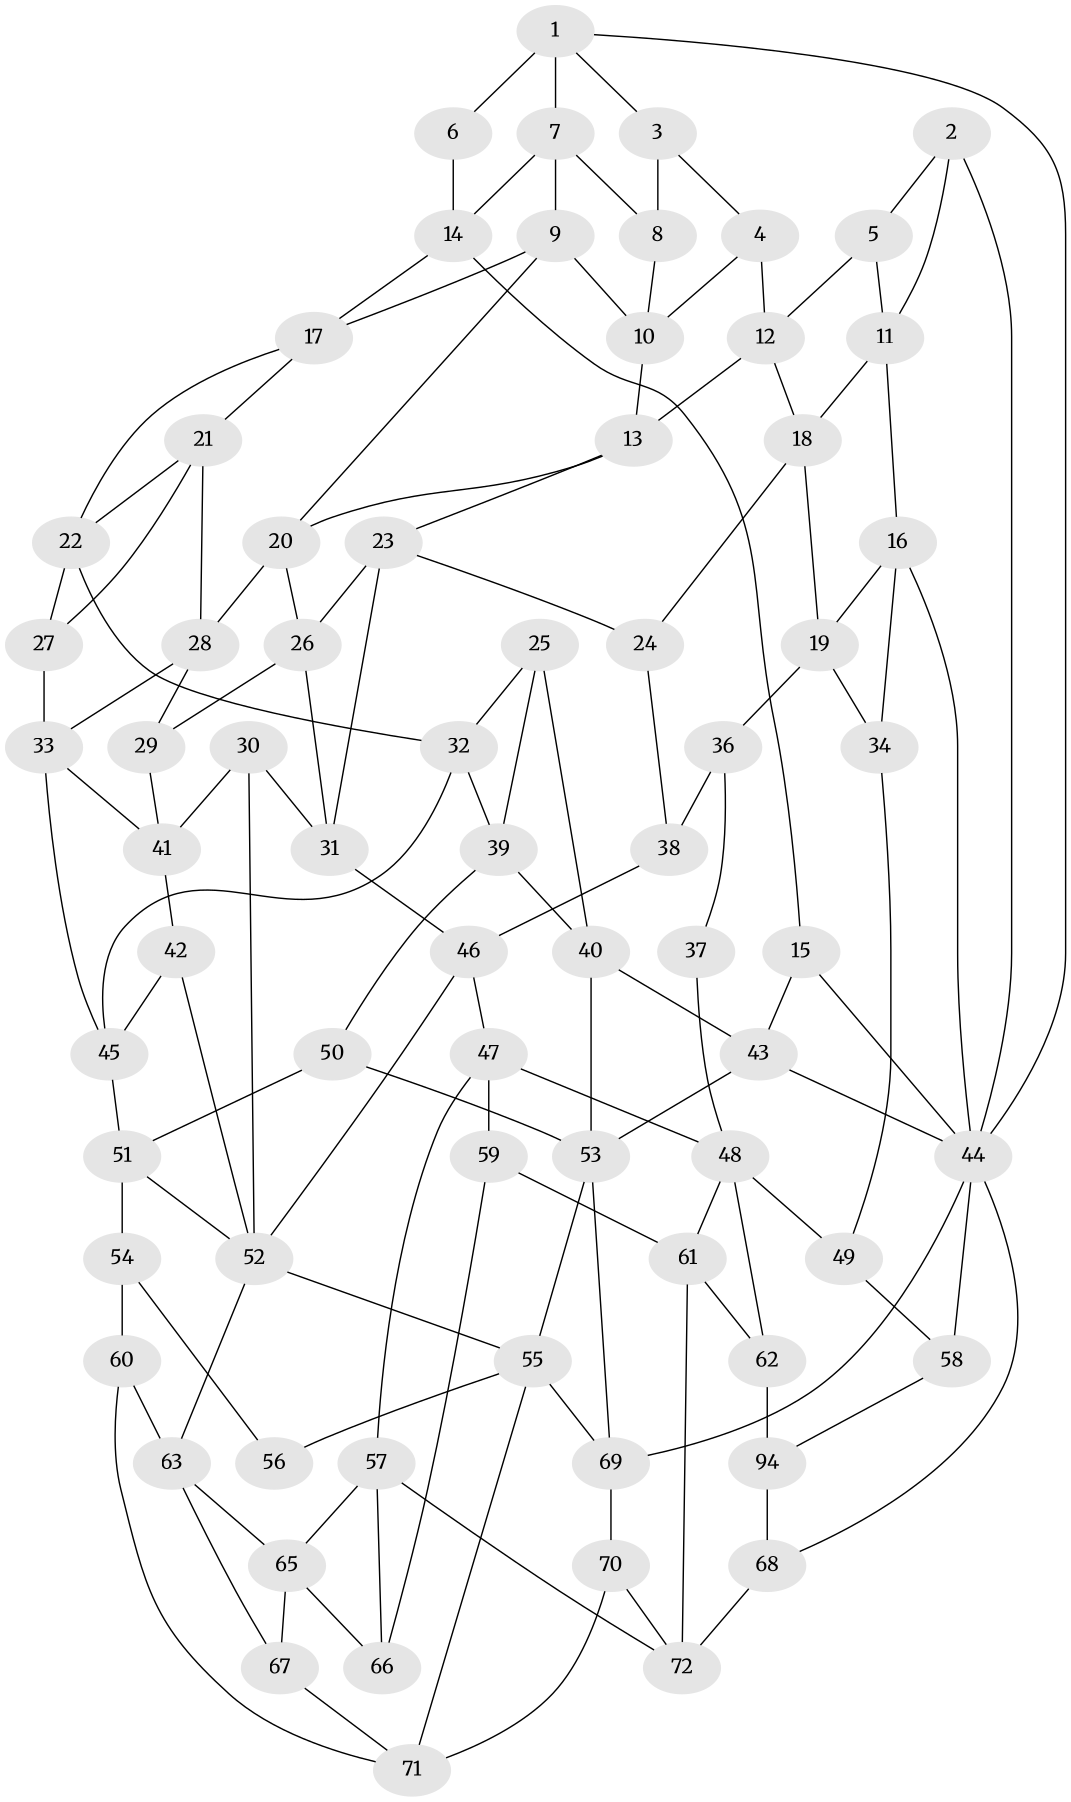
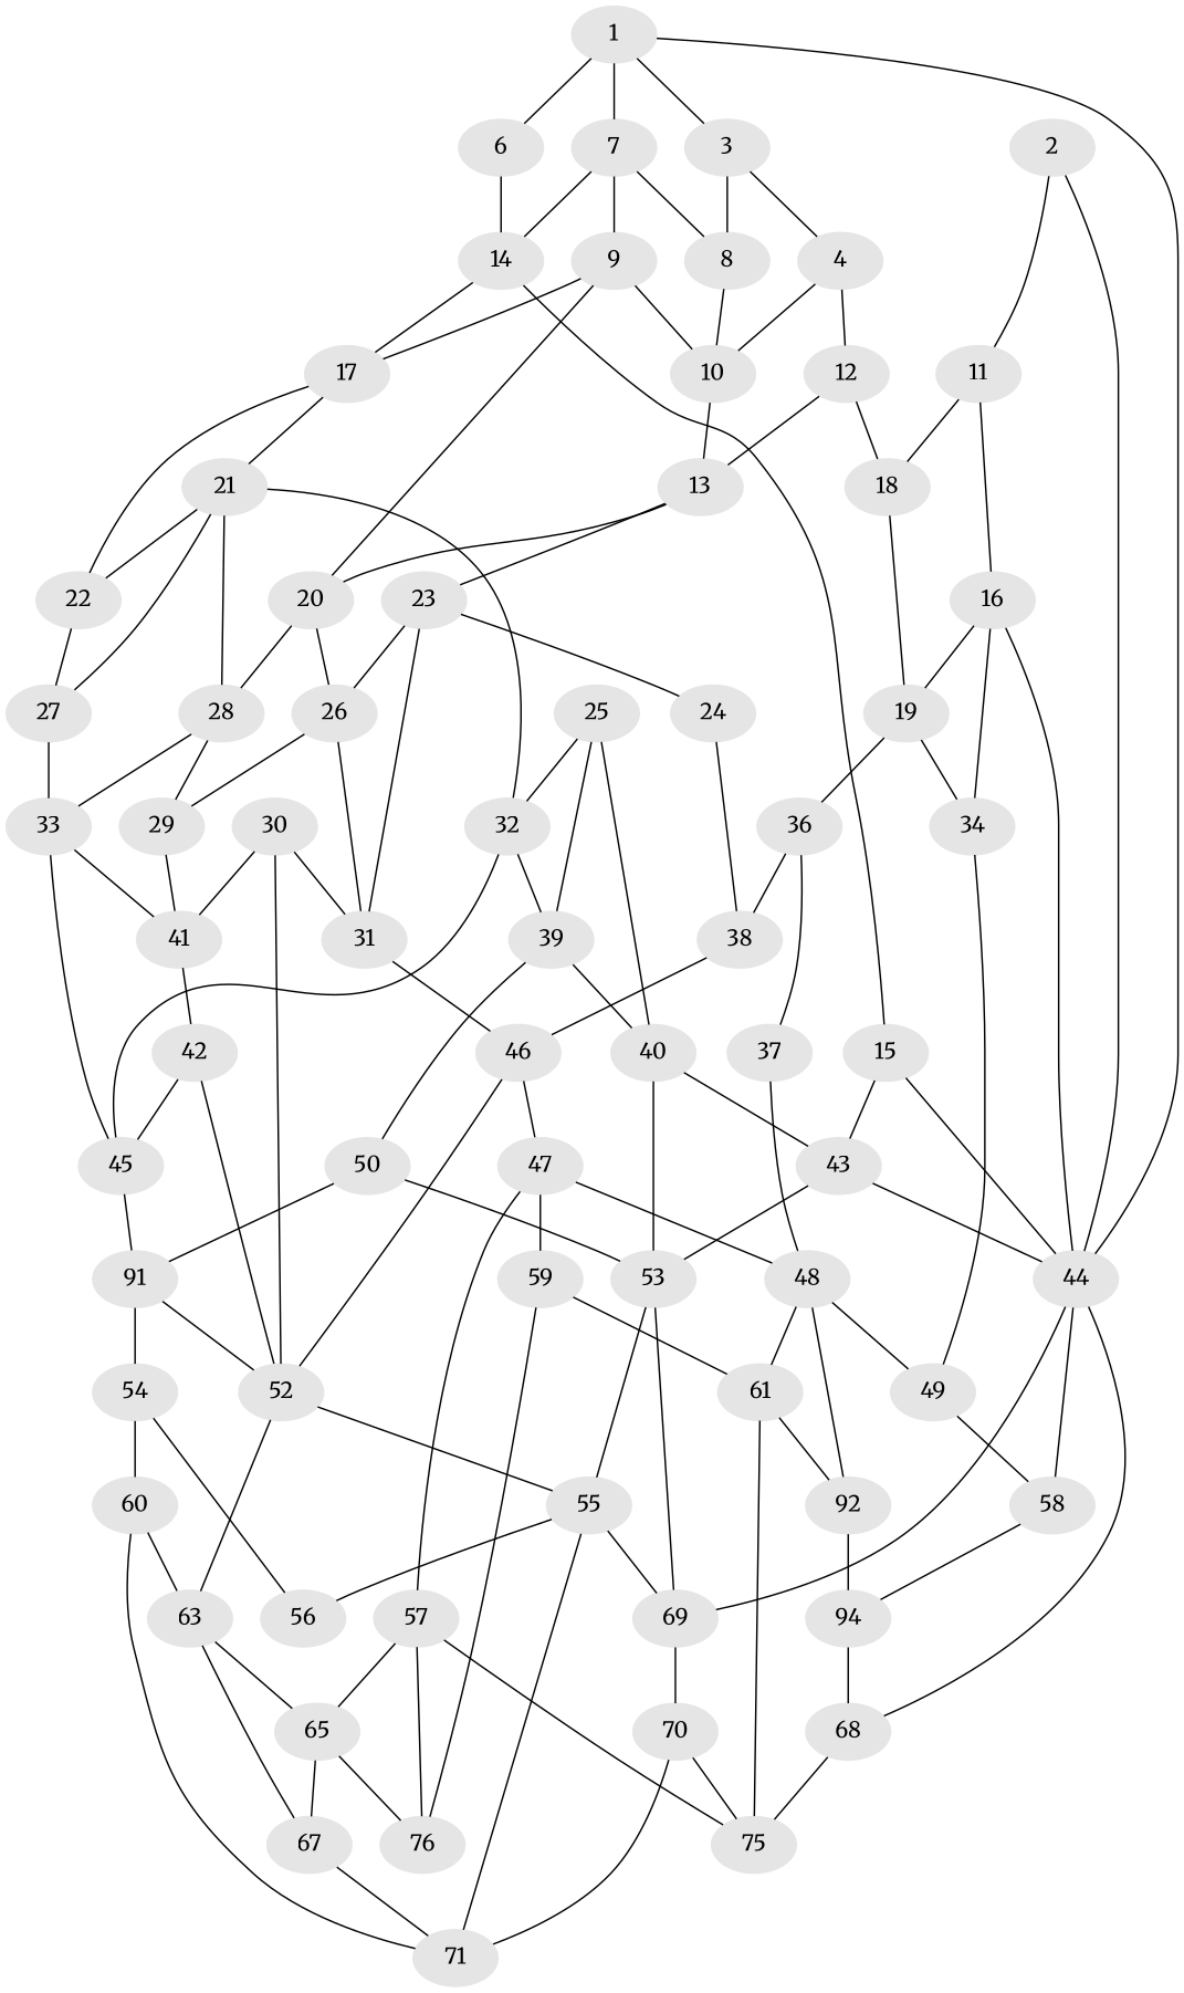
  graph {
    fontname=Merriweather
    node [color=gray90 fontname=Merriweather style=filled]
    edge [fontname=Merriweather weight=1.0]
    1
    3
    6
    7
    44
    4
    8
    14
    9
    58
    68
    69
    2
-   5
    11
    12
    16
    18
    10
    13
    17
    15
    20
    21
    22
    26
    28
    23
    19
    34
    24
    31
    43
    53
    36
    49
    27
    32
    38
    37
    29
    33
    39
    45
    46
    25
    40
    50
    41
    42
    30
    52
    63
    55
    47
-   51
+   51 [label=91]
    48
    61
-   62
+   62 [label=92]
    n60 [label=94]
-   72
+   72 [label=75]
    70
    54
    57
    59
    65
-   66
+   66 [label=76]
    56
    60
    67
    71
    1 -- 3
    1 -- 6 [weight=2.0]
    1 -- 7
    1 -- 44
    3 -- 4
    3 -- 8 [weight=2.0]
    6 -- 14
    7 -- 8
    7 -- 14
    7 -- 9
    44 -- 58
    44 -- 68
    44 -- 69
    4 -- 12
    4 -- 10
    8 -- 10
    14 -- 17
    14 -- 15
    9 -- 10
    9 -- 17
    9 -- 20
    58 -- n60
    68 -- 72
    69 -- 70
    2 -- 44
-   2 -- 5
    2 -- 11
-   5 -- 11
-   5 -- 12
    11 -- 16
    11 -- 18
    12 -- 18
    12 -- 13
    16 -- 44
    16 -- 19
    16 -- 34
    18 -- 19
-   18 -- 24
    10 -- 13
    13 -- 20
    13 -- 23
    17 -- 21
    17 -- 22
    15 -- 44
    15 -- 43
    20 -- 26
    20 -- 28
    21 -- 22
    21 -- 28
    21 -- 27
    22 -- 27
-   22 -- 32
+   21 -- 32
    26 -- 31
    26 -- 29
    28 -- 29
    28 -- 33
    23 -- 26
    23 -- 24
    23 -- 31
    19 -- 34
    19 -- 36
    34 -- 49
    24 -- 38
    31 -- 46
    43 -- 44
    43 -- 53
    53 -- 69
    53 -- 55
    36 -- 38 [weight=2.0]
    36 -- 37
    49 -- 58 [weight=2.0]
    27 -- 33
    32 -- 39
    32 -- 45
    38 -- 46
    37 -- 48
    29 -- 41
    33 -- 45
    33 -- 41
    39 -- 40
    39 -- 50
    45 -- 51
    46 -- 52
    46 -- 47
    25 -- 32
    25 -- 39
    25 -- 40
    40 -- 43
    40 -- 53
    50 -- 53 [weight=2.0]
    50 -- 51 [weight=2.0]
    41 -- 42
    42 -- 45
    42 -- 52
    30 -- 31
    30 -- 41
    30 -- 52
    52 -- 63
    52 -- 55
    63 -- 65
    63 -- 67
    55 -- 69
    55 -- 56
    55 -- 71
    47 -- 48
    47 -- 57
    47 -- 59
    51 -- 52
    51 -- 54 [weight=2.0]
    48 -- 49 [weight=2.0]
    48 -- 61
    48 -- 62
    61 -- 62
    61 -- 72
    62 -- n60 [weight=2.0]
    n60 -- 68
    70 -- 72
    70 -- 71
    54 -- 56 [weight=2.0]
    54 -- 60
    57 -- 72
    57 -- 65
    57 -- 66
    59 -- 61
    59 -- 66
    65 -- 66
    65 -- 67
    60 -- 63
    60 -- 71
    67 -- 71
  }
